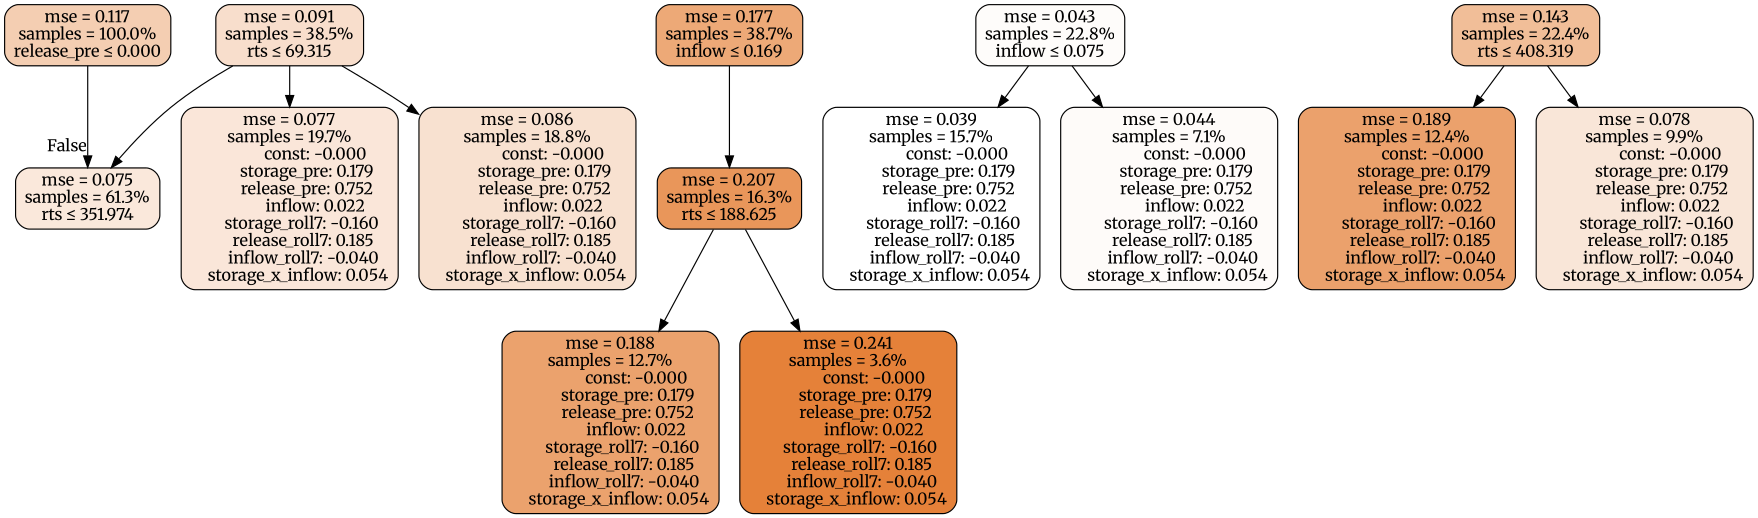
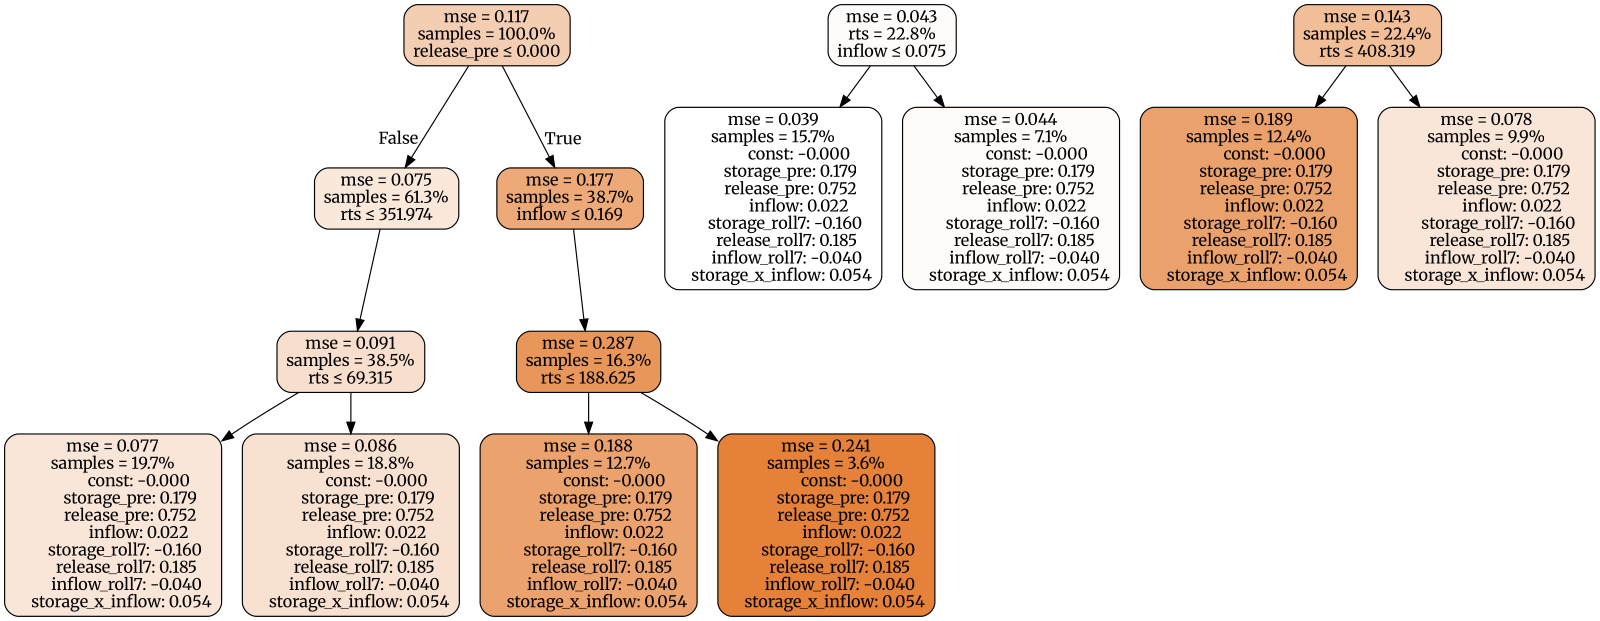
  digraph {
    fontname=Merriweather
    node [color=black fontname=Merriweather shape=rectangle style="filled, rounded"]
    edge [fontname=Merriweather]
    n1 [fillcolor="#f4ceb2" label="mse = 0.117\nsamples = 100.0%\nrelease_pre &le; 0.000"]
    n2 [fillcolor="#fae8db" label="mse = 0.075\nsamples = 61.3%\nrts &le; 351.974"]
    n3 [fillcolor="#eda977" label="mse = 0.177\nsamples = 38.7%\ninflow &le; 0.169"]
    n4 [fillcolor="#f8decc" label="mse = 0.091\nsamples = 38.5%\nrts &le; 69.315"]
-   n5 [fillcolor="#e9965a" label="mse = 0.207\nsamples = 16.3%\nrts &le; 188.625"]
+   n5 [fillcolor="#e9965a" label="mse = 0.287\nsamples = 16.3%\nrts &le; 188.625"]
    n6 [fillcolor="#fae6d9" label="mse = 0.077\nsamples = 19.7%\n               const: -0.000\n          storage_pre: 0.179\n          release_pre: 0.752\n               inflow: 0.022\n       storage_roll7: -0.160\n        release_roll7: 0.185\n        inflow_roll7: -0.040\n     storage_x_inflow: 0.054"]
    n7 [fillcolor="#f8e1d0" label="mse = 0.086\nsamples = 18.8%\n               const: -0.000\n          storage_pre: 0.179\n          release_pre: 0.752\n               inflow: 0.022\n       storage_roll7: -0.160\n        release_roll7: 0.185\n        inflow_roll7: -0.040\n     storage_x_inflow: 0.054"]
-   n8 [fillcolor="#fefcfa" label="mse = 0.043\nsamples = 22.8%\ninflow &le; 0.075"]
+   n8 [fillcolor="#fefcfa" label="mse = 0.043\nrts = 22.8%\ninflow &le; 0.075"]
    n9 [fillcolor="#ffffff" label="mse = 0.039\nsamples = 15.7%\n               const: -0.000\n          storage_pre: 0.179\n          release_pre: 0.752\n               inflow: 0.022\n       storage_roll7: -0.160\n        release_roll7: 0.185\n        inflow_roll7: -0.040\n     storage_x_inflow: 0.054"]
    n10 [fillcolor="#fefbf9" label="mse = 0.044\nsamples = 7.1%\n               const: -0.000\n          storage_pre: 0.179\n          release_pre: 0.752\n               inflow: 0.022\n       storage_roll7: -0.160\n        release_roll7: 0.185\n        inflow_roll7: -0.040\n     storage_x_inflow: 0.054"]
    n11 [fillcolor="#f1be98" label="mse = 0.143\nsamples = 22.4%\nrts &le; 408.319"]
    n12 [fillcolor="#eba16c" label="mse = 0.189\nsamples = 12.4%\n               const: -0.000\n          storage_pre: 0.179\n          release_pre: 0.752\n               inflow: 0.022\n       storage_roll7: -0.160\n        release_roll7: 0.185\n        inflow_roll7: -0.040\n     storage_x_inflow: 0.054"]
    n13 [fillcolor="#f9e6d8" label="mse = 0.078\nsamples = 9.9%\n               const: -0.000\n          storage_pre: 0.179\n          release_pre: 0.752\n               inflow: 0.022\n       storage_roll7: -0.160\n        release_roll7: 0.185\n        inflow_roll7: -0.040\n     storage_x_inflow: 0.054"]
    n14 [fillcolor="#eba26d" label="mse = 0.188\nsamples = 12.7%\n               const: -0.000\n          storage_pre: 0.179\n          release_pre: 0.752\n               inflow: 0.022\n       storage_roll7: -0.160\n        release_roll7: 0.185\n        inflow_roll7: -0.040\n     storage_x_inflow: 0.054"]
    n15 [fillcolor="#e58139" label="mse = 0.241\nsamples = 3.6%\n               const: -0.000\n          storage_pre: 0.179\n          release_pre: 0.752\n               inflow: 0.022\n       storage_roll7: -0.160\n        release_roll7: 0.185\n        inflow_roll7: -0.040\n     storage_x_inflow: 0.054"]
    n1 -> n2 [headlabel=False labelangle=45 labeldistance=2.5]
-   n4 -> n2
+   n1 -> n3 [headlabel=True labelangle=-45 labeldistance=2.5]
+   n2 -> n4
    n3 -> n5
    n4 -> n6
    n4 -> n7
    n5 -> n14
    n5 -> n15
    n8 -> n9
    n8 -> n10
    n11 -> n12
    n11 -> n13
  }
